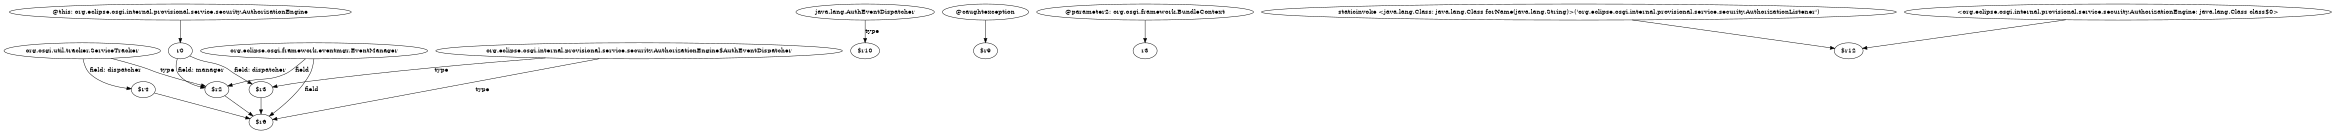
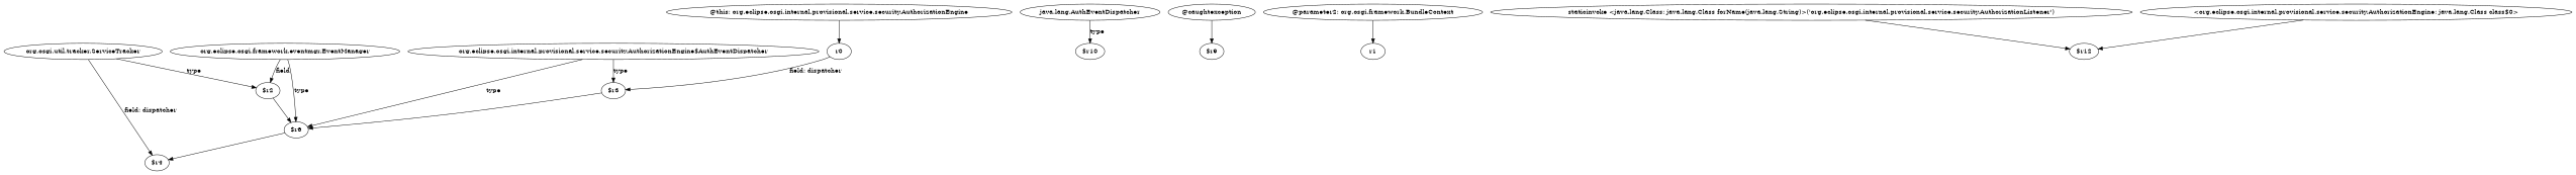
  digraph {
    n1 [label="org.osgi.util.tracker.ServiceTracker"]
    n2 [label="$r4"]
    n3 [label="$r2"]
    n4 [label="$r6"]
    n5 [label="org.eclipse.osgi.internal.provisional.service.security.AuthorizationEngine$AuthEventDispatcher"]
    n6 [label="$r3"]
    n7 [label="java.lang.AuthEventDispatcher"]
    n8 [label="$r10"]
    n9 [label=r0]
    n10 [label="@caughtexception"]
    n11 [label="$r9"]
    n12 [label="@this: org.eclipse.osgi.internal.provisional.service.security.AuthorizationEngine"]
    n13 [label="@parameter2: org.osgi.framework.BundleContext"]
-   n14 [label=r3]
+   n14 [label=r1]
    n15 [label="staticinvoke <java.lang.Class: java.lang.Class forName(java.lang.String)>('org.eclipse.osgi.internal.provisional.service.security.AuthorizationListener')"]
    n16 [label="$r12"]
    n17 [label="org.eclipse.osgi.framework.eventmgr.EventManager"]
    n18 [label="<org.eclipse.osgi.internal.provisional.service.security.AuthorizationEngine: java.lang.Class class$0>"]
    n1 -> n2 [label="field: dispatcher"]
    n1 -> n3 [label=type]
-   n2 -> n4
+   n4 -> n2
    n3 -> n4
    n5 -> n4 [label=type]
    n5 -> n6 [label=type]
    n6 -> n4
    n7 -> n8 [label=type]
-   n9 -> n3 [label="field: manager"]
    n9 -> n6 [label="field: dispatcher"]
    n10 -> n11
    n12 -> n9
    n13 -> n14
    n15 -> n16
    n17 -> n3 [label=field]
-   n17 -> n4 [label=field]
+   n17 -> n4 [label=type]
    n18 -> n16
  }
